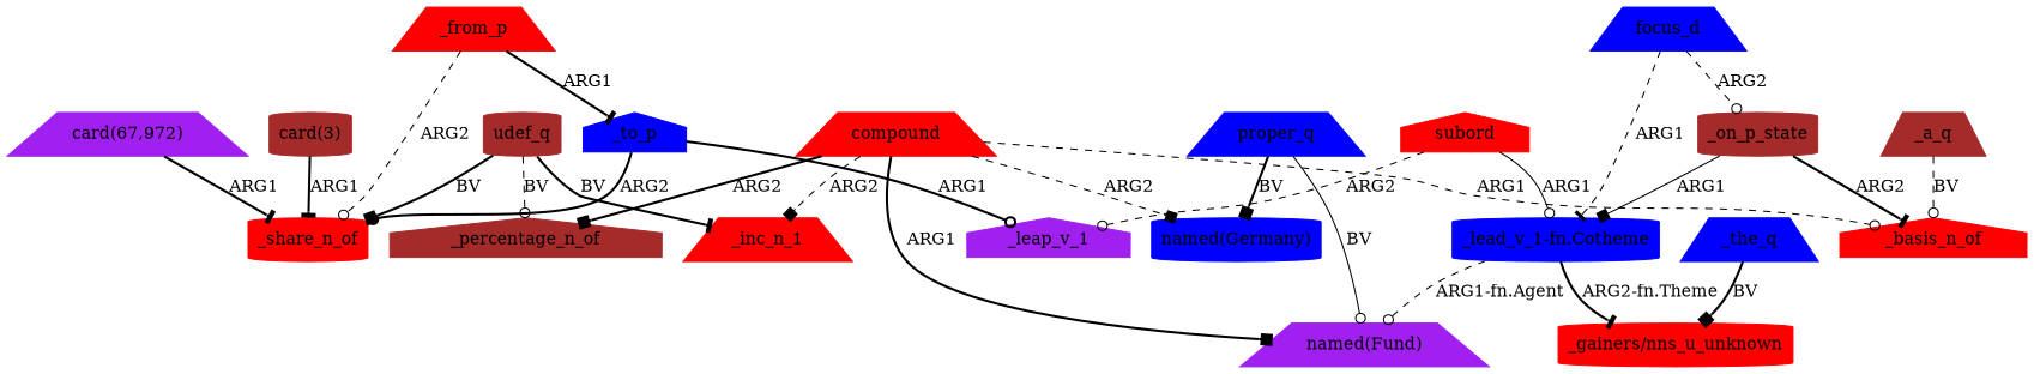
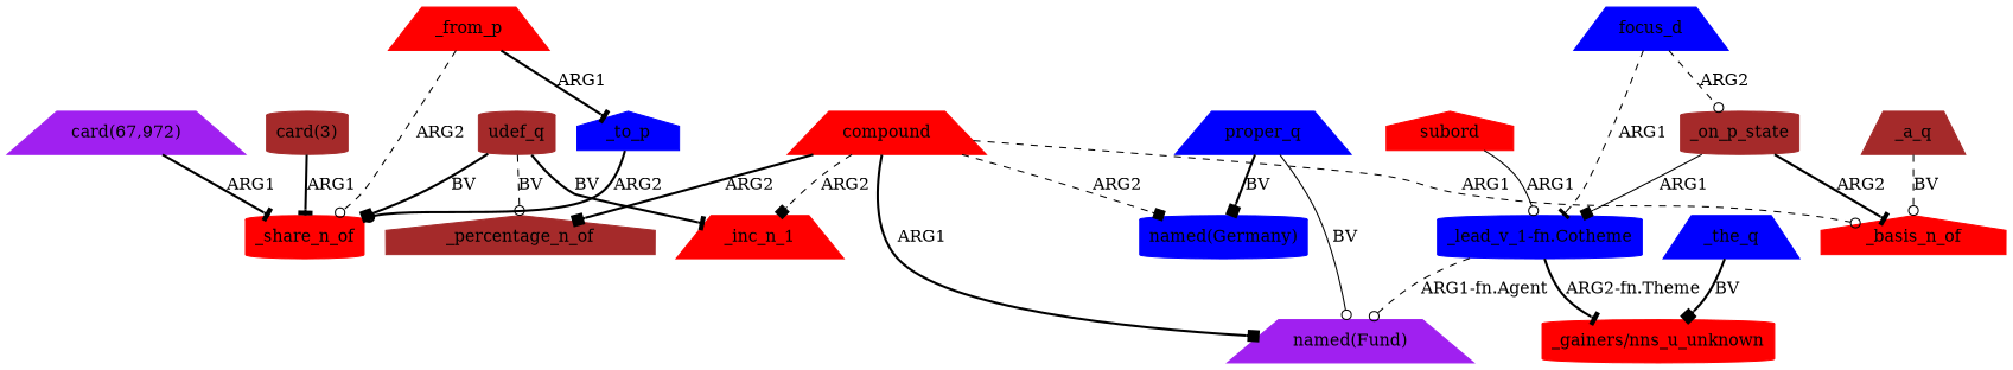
  digraph {
    node [shape=trapezium style=filled color=red]
    edge [style=bold arrowhead=odot]
    _to_p [shape=house color=blue]
    _share_n_of [shape=cylinder]
-   _leap_v_1 [shape=house color=purple]
    udef_q [shape=cylinder color=brown]
    _inc_n_1
    _percentage_n_of [shape=house color=brown]
    proper_q [color=blue]
    "named(Germany)" [shape=cylinder color=blue]
    "named(Fund)" [color=purple]
    subord [shape=house]
    "_lead_v_1-fn.Cotheme" [shape=cylinder color=blue]
    focus_d [color=blue]
    _on_p_state [shape=cylinder color=brown]
    _basis_n_of [shape=house]
    compound
    "_gainers/nns_u_unknown" [shape=cylinder]
    "card(3)" [shape=cylinder color=brown]
    _from_p
    _a_q [color=brown]
    "card(67,972)" [color=purple]
    _the_q [color=blue]
    _to_p -> _share_n_of [label=ARG2]
-   _to_p -> _leap_v_1 [label=ARG1]
    udef_q -> _share_n_of [label=BV arrowhead=box]
    udef_q -> _inc_n_1 [label=BV arrowhead=tee]
    udef_q -> _percentage_n_of [label=BV style=dashed]
    proper_q -> "named(Germany)" [label=BV arrowhead=box]
    proper_q -> "named(Fund)" [label=BV style=solid]
-   subord -> _leap_v_1 [label=ARG2 style=dashed]
    subord -> "_lead_v_1-fn.Cotheme" [label=ARG1 style=solid]
    "_lead_v_1-fn.Cotheme" -> "named(Fund)" [label="ARG1-fn.Agent" style=dashed]
    "_lead_v_1-fn.Cotheme" -> "_gainers/nns_u_unknown" [label="ARG2-fn.Theme" arrowhead=tee]
    focus_d -> "_lead_v_1-fn.Cotheme" [label=ARG1 style=dashed arrowhead=tee]
    focus_d -> _on_p_state [label=ARG2 style=dashed]
    _on_p_state -> "_lead_v_1-fn.Cotheme" [label=ARG1 style=solid arrowhead=box]
    _on_p_state -> _basis_n_of [label=ARG2 arrowhead=tee]
    compound -> _inc_n_1 [label=ARG2 style=dashed arrowhead=box]
    compound -> _percentage_n_of [label=ARG2 arrowhead=box]
    compound -> "named(Germany)" [label=ARG2 style=dashed arrowhead=box]
    compound -> "named(Fund)" [label=ARG1 arrowhead=box]
    compound -> _basis_n_of [label=ARG1 style=dashed]
    "card(3)" -> _share_n_of [label=ARG1 arrowhead=tee]
    _from_p -> _to_p [label=ARG1 arrowhead=tee]
    _from_p -> _share_n_of [label=ARG2 style=dashed]
    _a_q -> _basis_n_of [label=BV style=dashed]
    "card(67,972)" -> _share_n_of [label=ARG1 arrowhead=tee]
    _the_q -> "_gainers/nns_u_unknown" [label=BV arrowhead=box]
  }
